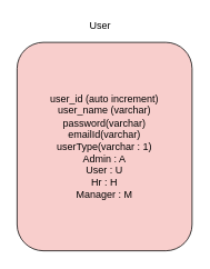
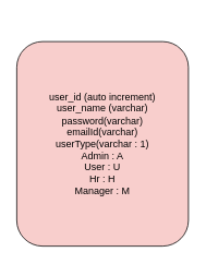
  <mxCell id="0" />
  <mxCell id="1" parent="0" />
  <mxCell id="2" value="&lt;div&gt;user_id (auto increment)&lt;/div&gt;&lt;div&gt;user_name (varchar)&lt;/div&gt;&lt;div&gt;password(varchar)&lt;/div&gt;&lt;div&gt;emailId(varchar)&lt;/div&gt;&lt;div&gt;userType(varchar : 1)&lt;/div&gt;&lt;div&gt;Admin : A&lt;/div&gt;&lt;div&gt;User : U&lt;/div&gt;&lt;div&gt;Hr : H&lt;br&gt;&lt;/div&gt;&lt;div&gt;Manager : M&lt;br&gt;&lt;/div&gt;" style="rounded=1;whiteSpace=wrap;html=1;fillColor=#f8cecc;" parent="1" vertex="1"><mxGeometry x="20" y="50" width="210" height="250" as="geometry" /></mxCell>
- <mxCell id="3" value="User" style="text;html=1;strokeColor=none;fillColor=none;align=center;verticalAlign=middle;whiteSpace=wrap;rounded=0;" parent="1" vertex="1"><mxGeometry x="100" y="20" width="40" height="20" as="geometry" /></mxCell>
